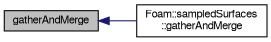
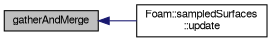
  digraph {
    rankdir=LR
    node [color=black fontname=FreeSans fontsize=10 shape=record]
    n1 [fillcolor=grey75 fontcolor=black height=0.2 label=gatherAndMerge style=filled width=0.4]
-   n2 [height=0.2 label="Foam::sampledSurfaces\l::gatherAndMerge" width=0.4]
+   n2 [height=0.2 label="Foam::sampledSurfaces\l::update" width=0.4]
    n1 -> n2 [color=midnightblue dir=back fontname=FreeSans fontsize=10 labelfontname=FreeSans labelfontsize=10 style=solid]
  }
